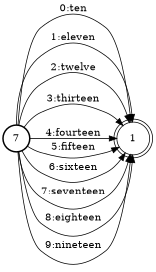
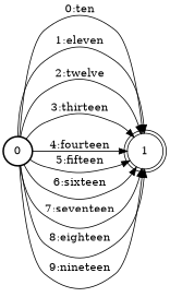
  digraph {
    nodesep=0.25
    rankdir=LR
    ranksep=0.4
    node [fontsize=14]
    edge [fontsize=14]
-   n1 [label=7 shape=circle style=bold]
+   n1 [label=0 shape=circle style=bold]
    n2 [label=1 shape=doublecircle style=solid]
    n1 -> n2 [label="0:ten"]
    n1 -> n2 [label="1:eleven"]
    n1 -> n2 [label="2:twelve"]
    n1 -> n2 [label="3:thirteen"]
    n1 -> n2 [label="4:fourteen"]
    n1 -> n2 [label="5:fifteen"]
    n1 -> n2 [label="6:sixteen"]
    n1 -> n2 [label="7:seventeen"]
    n1 -> n2 [label="8:eighteen"]
    n1 -> n2 [label="9:nineteen"]
  }
